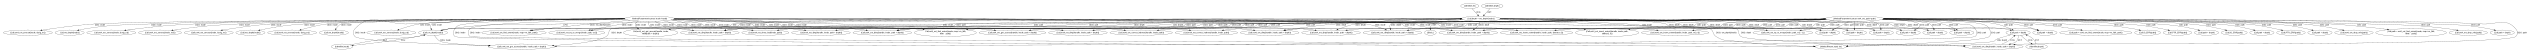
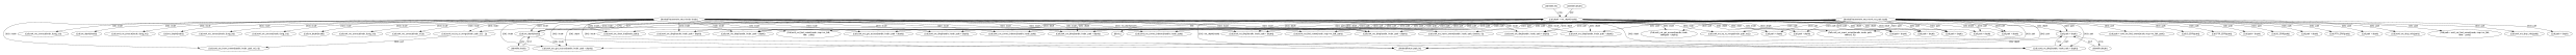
  digraph {
    fontname="Liberation Sans"
    node [fontname="Liberation Sans"]
    edge [fontname="Liberation Sans"]
    n1 [label="(Call,path + depth)"]
    n2 [label="(MethodReturn,static int)"]
    n3 [label="(Identifier,depth)"]
    n4 [label="(Call,ext4_ext_dirty(handle, inode, path + depth))"]
    n5 [label="(MethodParameterIn,struct ext4_ext_path *path)"]
    n6 [label="(Call,ext4_ext_insert_extent(handle, inode, path, ex3, 0))"]
    n7 [label="(Call,ext4_ext_try_to_merge(inode, path, ex2 - 1))"]
    n8 [label="(Call,path + depth)"]
    n9 [label="(Call,path = ext4_ext_find_extent(inode, map->m_lblk, path))"]
    n10 [label="(Call,ext4_ext_insert_extent(handle, inode, path, &newex, 0))"]
    n11 [label="(Call,IS_ERR(path))"]
    n12 [label="(Call,ext4_ext_dirty(handle, inode, path + depth))"]
    n13 [label="(Call,ext4_ext_dirty(handle, inode, path + depth))"]
    n14 [label="(Call,ext4_ext_dirty(handle, inode, path + depth))"]
    n15 [label="(Call,ext4_ext_insert_extent(handle, inode, path,\n\t\t\t\t\t\t\tex3, 0))"]
    n16 [label="(Call,ext4_ext_find_extent(inode, map->m_lblk, path))"]
    n17 [label="(Call,PTR_ERR(path))"]
    n18 [label="(Call,path + depth)"]
    n19 [label="(Call,ext4_ext_get_access(handle, inode,\n\t\t\t\t\t\t\t\tpath + depth))"]
    n20 [label="(Call,ext4_ext_dirty(handle, inode, path + depth))"]
    n21 [label="(Call,path + depth)"]
    n22 [label="(Call,ext4_ext_get_access(handle, inode, path + depth))"]
    n23 [label="(Call,path + depth)"]
    n24 [label="(Call,IS_ERR(path))"]
    n25 [label="(Call,path + depth)"]
    n26 [label="(Call,ext4_ext_dirty(handle, inode, path + depth))"]
    n27 [label="(Call,path + depth)"]
    n28 [label="(Call,ext4_ext_correct_indexes(handle, inode, path))"]
    n29 [label="(Call,PTR_ERR(path))"]
    n30 [label="(Call,path + depth)"]
    n31 [label="(Call,ext4_ext_try_to_merge(inode, path, ex2))"]
    n32 [label="(Call,ext4_ext_dirty(handle, inode, path + depth))"]
    n33 [label="(Call,path + depth)"]
    n34 [label="(Call,ext4_ext_drop_refs(path))"]
    n35 [label="(Call,ext4_ext_show_leaf(inode, path))"]
    n36 [label="(Call,ext4_ext_find_extent(inode, map->m_lblk,\n\t\t\t\t\t\t\t    path))"]
    n37 [label="(Call,ext4_ext_dirty(handle, inode, path + depth))"]
    n38 [label="(Call,path = ext4_ext_find_extent(inode, map->m_lblk,\n\t\t\t\t\t\t\t    path))"]
    n39 [label="(Call,ext4_ext_drop_refs(path))"]
    n40 [label="(Call,ext4_ext_correct_indexes(handle, inode, path))"]
    n41 [label="(Call,ext4_ext_get_access(handle, inode, path + depth))"]
    n42 [label="(Call,ext4_ext_dirty(handle, inode, path + depth))"]
    n43 [label="(Call,path + depth)"]
    n44 [label="(Call,path + depth)"]
    n45 [label="(Call,path + depth)"]
    n46 [label="(Call,depth = ext_depth(inode))"]
    n47 [label="(Call,ext_depth(inode))"]
    n48 [label="(Block,)"]
    n49 [label="(Identifier,inode)"]
    n50 [label="(MethodParameterIn,struct inode *inode)"]
    n51 [label="(Call,ext4_ext_zeroout(inode, &orig_ex))"]
    n52 [label="(Call,ext4_ext_zeroout(inode, &orig_ex))"]
    n53 [label="(Call,ext_depth(inode))"]
    n54 [label="(Call,ext4_ext_zeroout(inode, &orig_ex))"]
    n55 [label="(Call,ext4_ext_zeroout(inode, ex3))"]
    n56 [label="(Call,ext4_ext_zeroout(inode, &orig_ex))"]
    n57 [label="(Call,ext_depth(inode))"]
    n58 [label="(Call,ext4_ext_zeroout(inode, &orig_ex))"]
    n59 [label="(Call,ext_depth(inode))"]
    n60 [label="(Identifier,eh)"]
    n61 [label="(Identifier,depth)"]
    n1 -> n2 [label="DDG: depth"]
    n1 -> n3 [label="CFG: "]
    n1 -> n4 [label="AST: "]
    n3 -> n1 [label="AST: "]
    n4 -> n1 [label="CFG: "]
    n5 -> n1 [label="DDG: path"]
    n5 -> n2 [label="DDG: path"]
    n5 -> n4 [label="DDG: path"]
-   n5 -> n6 [label="DDG: path"]
+   n7 -> n6 [label="DDG: path"]
    n5 -> n7 [label="DDG: path"]
    n5 -> n8 [label="DDG: path"]
    n5 -> n9 [label="DDG: path"]
    n5 -> n10 [label="DDG: path"]
    n5 -> n11 [label="DDG: path"]
    n5 -> n12 [label="DDG: path"]
    n5 -> n13 [label="DDG: path"]
    n5 -> n14 [label="DDG: path"]
    n5 -> n15 [label="DDG: path"]
    n5 -> n16 [label="DDG: path"]
    n5 -> n17 [label="DDG: path"]
    n5 -> n18 [label="DDG: path"]
    n5 -> n19 [label="DDG: path"]
    n5 -> n20 [label="DDG: path"]
    n5 -> n21 [label="DDG: path"]
    n5 -> n22 [label="DDG: path"]
    n5 -> n23 [label="DDG: path"]
    n5 -> n24 [label="DDG: path"]
    n5 -> n25 [label="DDG: path"]
    n5 -> n26 [label="DDG: path"]
    n5 -> n27 [label="DDG: path"]
    n5 -> n28 [label="DDG: path"]
    n5 -> n29 [label="DDG: path"]
    n5 -> n30 [label="DDG: path"]
    n5 -> n31 [label="DDG: path"]
    n5 -> n32 [label="DDG: path"]
    n5 -> n33 [label="DDG: path"]
    n5 -> n34 [label="DDG: path"]
    n5 -> n35 [label="DDG: path"]
    n5 -> n36 [label="DDG: path"]
    n5 -> n37 [label="DDG: path"]
    n5 -> n38 [label="DDG: path"]
    n5 -> n39 [label="DDG: path"]
    n5 -> n40 [label="DDG: path"]
    n5 -> n41 [label="DDG: path"]
    n5 -> n42 [label="DDG: path"]
    n5 -> n43 [label="DDG: path"]
    n5 -> n44 [label="DDG: path"]
    n5 -> n45 [label="DDG: path"]
    n46 -> n1 [label="DDG: depth"]
    n46 -> n2 [label="DDG: ext_depth(inode)"]
    n46 -> n4 [label="DDG: depth"]
    n46 -> n8 [label="DDG: depth"]
    n46 -> n12 [label="DDG: depth"]
    n46 -> n13 [label="DDG: depth"]
    n46 -> n14 [label="DDG: depth"]
    n46 -> n18 [label="DDG: depth"]
    n46 -> n21 [label="DDG: depth"]
    n46 -> n27 [label="DDG: depth"]
    n46 -> n30 [label="DDG: depth"]
    n46 -> n32 [label="DDG: depth"]
    n46 -> n37 [label="DDG: depth"]
    n46 -> n41 [label="DDG: depth"]
    n46 -> n42 [label="DDG: depth"]
    n46 -> n43 [label="DDG: depth"]
    n46 -> n44 [label="DDG: depth"]
    n46 -> n47 [label="CFG: "]
    n46 -> n48 [label="AST: "]
    n47 -> n41 [label="DDG: inode"]
    n47 -> n46 [label="AST: "]
    n47 -> n46 [label="DDG: inode"]
    n47 -> n49 [label="CFG: "]
    n49 -> n47 [label="AST: "]
    n50 -> n2 [label="DDG: inode"]
    n50 -> n4 [label="DDG: inode"]
    n50 -> n6 [label="DDG: inode"]
    n50 -> n7 [label="DDG: inode"]
    n50 -> n10 [label="DDG: inode"]
    n50 -> n12 [label="DDG: inode"]
    n50 -> n13 [label="DDG: inode"]
    n50 -> n14 [label="DDG: inode"]
    n50 -> n15 [label="DDG: inode"]
    n50 -> n16 [label="DDG: ext_depth(inode)"]
    n50 -> n19 [label="DDG: inode"]
    n50 -> n20 [label="DDG: inode"]
    n50 -> n22 [label="DDG: inode"]
    n50 -> n26 [label="DDG: inode"]
    n50 -> n28 [label="DDG: inode"]
    n50 -> n31 [label="DDG: inode"]
    n50 -> n32 [label="DDG: inode"]
    n50 -> n35 [label="DDG: inode"]
    n50 -> n36 [label="DDG: inode"]
    n50 -> n37 [label="DDG: inode"]
    n50 -> n40 [label="DDG: inode"]
    n50 -> n41 [label="DDG: inode"]
    n50 -> n42 [label="DDG: inode"]
    n50 -> n47 [label="DDG: inode"]
    n50 -> n51 [label="DDG: inode"]
    n50 -> n52 [label="DDG: inode"]
    n50 -> n53 [label="DDG: inode"]
    n50 -> n54 [label="DDG: inode"]
    n50 -> n55 [label="DDG: inode"]
    n50 -> n56 [label="DDG: inode"]
    n50 -> n57 [label="DDG: inode"]
    n50 -> n58 [label="DDG: inode"]
    n50 -> n59 [label="DDG: inode"]
    n60 -> n46 [label="CFG: "]
    n61 -> n46 [label="AST: "]
  }
